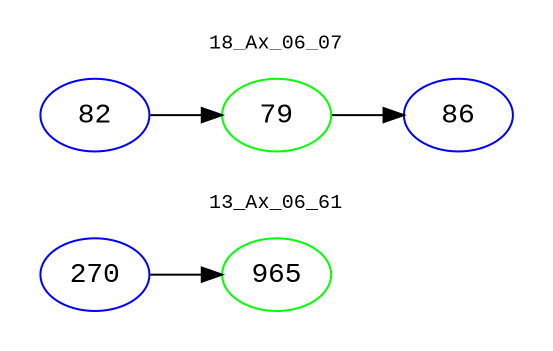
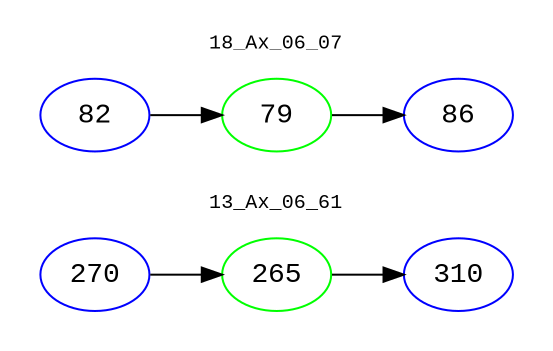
  digraph {
    fontname="Liberation Mono"
    rankdir=LR
    node [color=blue fontname="Liberation Mono"]
    edge [color=black fontname="Liberation Mono"]
    n1 [label=270]
-   n2 [color=green label=965]
+   n2 [color=green label=265]
+   n3 [label=310]
    n4 [label=82]
    n5 [color=green label=79]
    n6 [label=86]
    subgraph cluster_1 {
      color=white
      fontsize=10
      label="13_Ax_06_61"
      n1
      n2
+     n3
    }
    subgraph cluster_2 {
      color=white
      fontsize=10
      label="18_Ax_06_07"
      n4
      n5
      n6
    }
    n1 -> n2
+   n2 -> n3
    n4 -> n5
    n5 -> n6
  }
